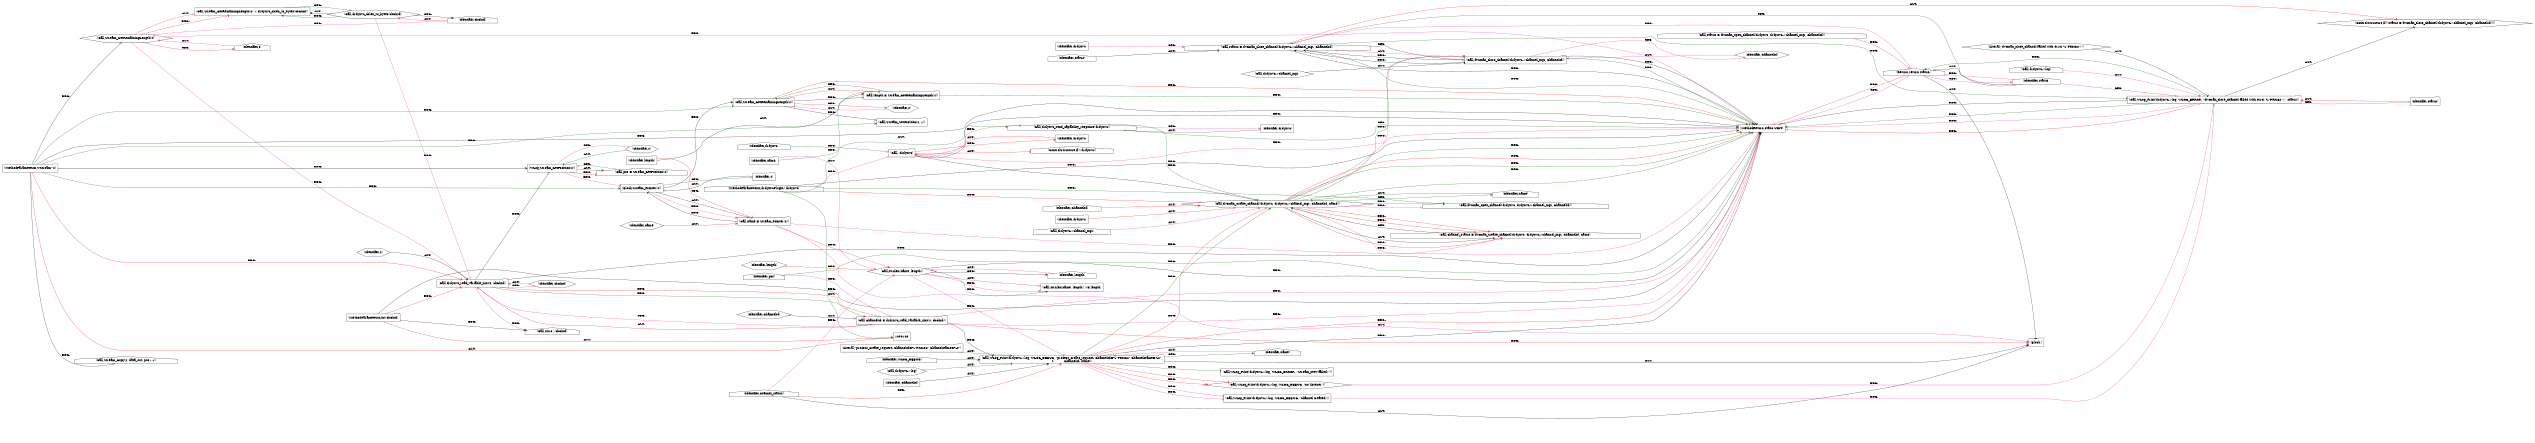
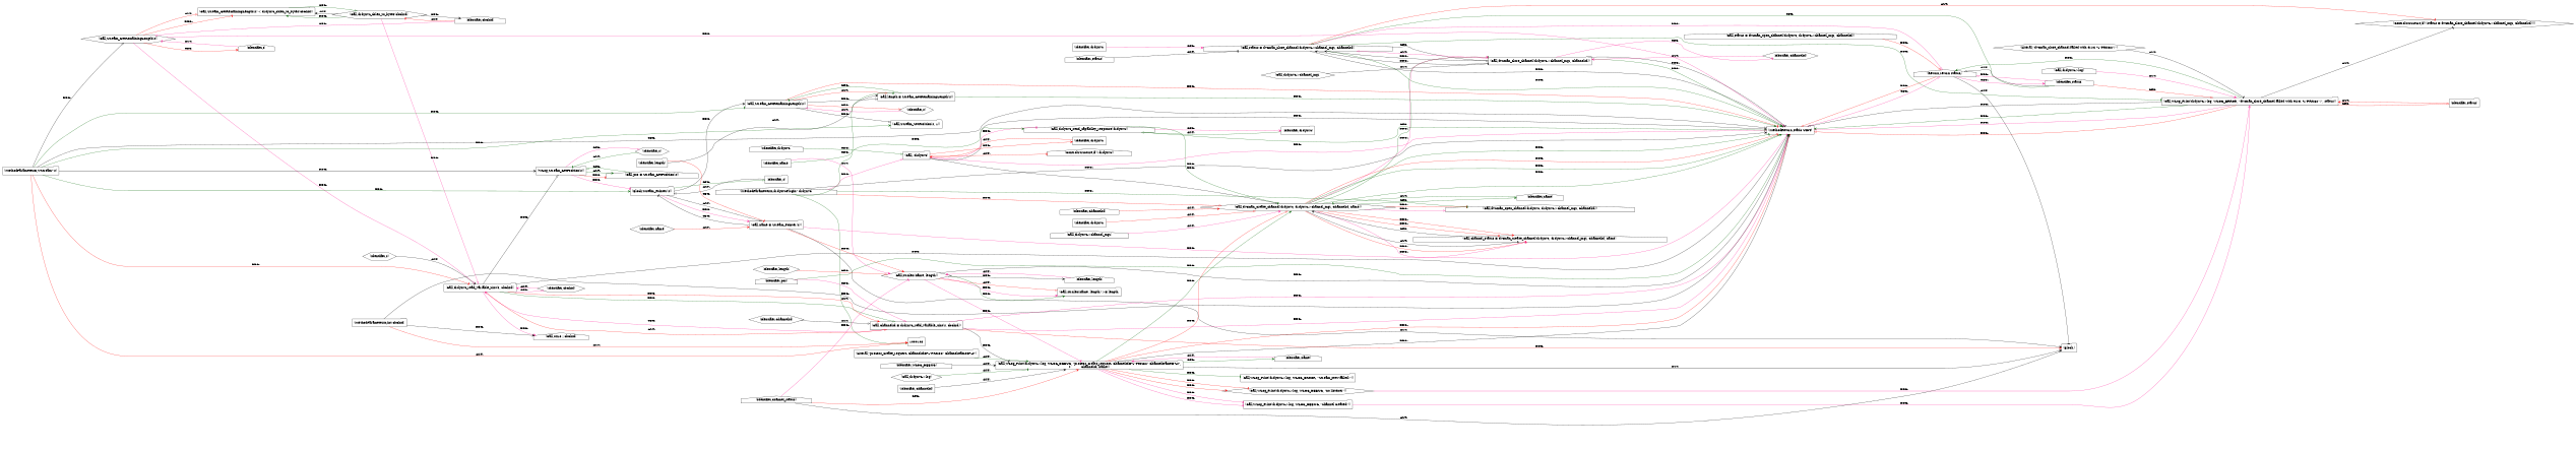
  digraph {
    rankdir=LR
    node [shape=folder]
    edge [arrowhead=vee color=black]
    n1 [label="(Call,status = dvcman_close_channel(drdynvc->channel_mgr, ChannelId))" shape=house]
    n2 [label="(Call,dvcman_close_channel(drdynvc->channel_mgr, ChannelId))"]
    n3 [label="(Call,WLog_Print(drdynvc->log, WLOG_ERROR, \"dvcman_close_channel failed with error %\"PRIu32\"!\", status))"]
    n4 [label="(Return,return status;)" shape=house]
    n5 [label="(MethodReturn,static UINT)"]
    n6 [label="(ControlStructure,if ((status = dvcman_close_channel(drdynvc->channel_mgr, ChannelId))))" shape=hexagon]
    n7 [label="(Identifier,ChannelId)" shape=hexagon]
    n8 [label="(Identifier,status)"]
    n9 [label="(Block,)"]
    n10 [label="(Identifier,status)" shape=house]
    n11 [label="(Call,dvcman_create_channel(drdynvc, drdynvc->channel_mgr, ChannelId, name))" shape=hexagon]
    n12 [label="(Call,channel_status = dvcman_create_channel(drdynvc, drdynvc->channel_mgr, ChannelId, name))" shape=house]
    n13 [label="(Identifier,name)" shape=house]
    n14 [label="(Call,dvcman_open_channel(drdynvc, drdynvc->channel_mgr, ChannelId))" shape=house]
    n15 [label="(Call,!drdynvc)"]
    n16 [label="(Call,drdynvc_send_capability_response(drdynvc))" shape=house]
    n17 [label="(ControlStructure,if (!drdynvc))" shape=house]
    n18 [label="(Identifier,drdynvc)"]
    n19 [label="(Identifier,drdynvc)"]
    n20 [label="(MethodParameterIn,drdynvcPlugin* drdynvc)" shape=house]
    1000102
    n22 [label="(Call,WLog_Print(drdynvc->log, WLOG_DEBUG, \"process_create_request: ChannelId=%\"PRIu32\" ChannelName=%s\",\n\t           ChannelId, name))"]
    n23 [label="(Call,WLog_Print(drdynvc->log, WLOG_DEBUG, \"channel created\"))"]
    n24 [label="(Call,WLog_Print(drdynvc->log, WLOG_ERROR, \"Stream_New failed!\"))"]
    n25 [label="(Identifier,name)" shape=house]
    n26 [label="(Call,WLog_Print(drdynvc->log, WLOG_DEBUG, \"no listener\"))" shape=hexagon]
    n27 [label="(Call,ChannelId = drdynvc_read_variable_uint(s, cbChId))"]
    n28 [label="(Call,drdynvc_read_variable_uint(s, cbChId))"]
    n29 [label="(WLog,Stream_GetPosition(s))"]
    n30 [label="(Identifier,cbChId)" shape=hexagon]
    n31 [label="(Call,0x10 | cbChId)" shape=house]
    n32 [label="(Block,Stream_Pointer(s))"]
    n33 [label="(Call,pos = Stream_GetPosition(s))" shape=house]
    n34 [label="(Identifier,s)" shape=hexagon]
    n35 [label="(Call,Stream_GetRemainingLength(s))" shape=hexagon]
    n36 [label="(Call,Stream_GetRemainingLength(s) < drdynvc_cblen_to_bytes(cbChId))"]
    n37 [label="(Identifier,s)" shape=house]
    n38 [label="(Call,drdynvc_cblen_to_bytes(cbChId))" shape=hexagon]
    n39 [label="(MethodParameterIn,wStream* s)"]
    n40 [label="(Call,Stream_GetRemainingLength(s))"]
-   n41 [label="(Call,Stream_Copy(s, data_out, pos - 1))" shape=house]
    n42 [label="(Call,Stream_SetPosition(s, 1))"]
    n43 [label="(Call,name = Stream_Pointer(s))"]
    n44 [label="(Identifier,s)"]
    n45 [label="(Call,length = Stream_GetRemainingLength(s))"]
    n46 [label="(Identifier,s)" shape=hexagon]
    n47 [label="(Identifier,cbChId)" shape=house]
    n48 [label="(MethodParameterIn,int cbChId)"]
    n49 [label="(Call,strnlen(name, length))" shape=hexagon]
    n50 [label="(Call,strnlen(name, length) >= length)"]
    n51 [label="(Identifier,length)" shape=house]
    n52 [label="(Identifier,ChannelId)"]
    n53 [label="(Identifier,length)"]
    n54 [label="(Call,status = dvcman_open_channel(drdynvc, drdynvc->channel_mgr, ChannelId))" shape=house]
    n55 [label="(Literal,\"dvcman_close_channel failed with error %\"PRIu32\"!\")" shape=hexagon]
    n56 [label="(Identifier,drdynvc)"]
    n57 [label="(Identifier,drdynvc)" shape=house]
    n58 [label="(Identifier,s)" shape=hexagon]
    n59 [label="(Identifier,drdynvc)"]
    n60 [label="(Literal,\"process_create_request: ChannelId=%\"PRIu32\" ChannelName=%s\")"]
    n61 [label="(Identifier,pos)" shape=house]
    n62 [label="(Call,drdynvc->channel_mgr)" shape=house]
    n63 [label="(Call,drdynvc->channel_mgr)" shape=hexagon]
    n64 [label="(Identifier,WLOG_DEBUG)" shape=house]
    n65 [label="(Call,drdynvc->log)" shape=house]
    n66 [label="(Identifier,ChannelId)" shape=hexagon]
    n67 [label="(Identifier,name)"]
    n68 [label="(Identifier,channel_status)" shape=house]
    n69 [label="(Identifier,length)" shape=hexagon]
    n70 [label="(Call,drdynvc->log)" shape=hexagon]
    n71 [label="(Identifier,ChannelId)" shape=house]
    n72 [label="(Identifier,name)" shape=hexagon]
    n73 [label="(Identifier,status)" shape=house]
    n1 -> n2 [arrowhead=onormal label="CFG: "]
    n1 -> n3 [arrowhead=tee color=darkgreen label="DDG: "]
    n1 -> n4 [arrowhead=onormal color=deeppink label="DDG: "]
    n1 -> n5 [arrowhead=tee label="DDG: "]
    n1 -> n5 [color=darkgreen label="DDG: "]
    n1 -> n6 [arrowhead=tee color=red label="AST: "]
    n2 -> n1 [arrowhead=onormal color=deeppink label="AST: "]
    n2 -> n1 [label="DDG: "]
    n2 -> n1 [label="DDG: "]
    n2 -> n5 [color=darkgreen label="DDG: "]
    n2 -> n5 [arrowhead=tee label="DDG: "]
    n2 -> n7 [arrowhead=tee color=deeppink label="CFG: "]
    n3 -> n4 [color=darkgreen label="DDG: "]
    n3 -> n5 [arrowhead=onormal color=deeppink label="DDG: "]
    n3 -> n5 [arrowhead=onormal color=red label="DDG: "]
    n3 -> n5 [arrowhead=onormal label="DDG: "]
    n3 -> n5 [color=darkgreen label="DDG: "]
    n3 -> n6 [arrowhead=tee label="AST: "]
    n3 -> n8 [arrowhead=onormal color=red label="CFG: "]
    n4 -> n5 [arrowhead=onormal color=red label="DDG: "]
    n4 -> n9 [arrowhead=tee label="AST: "]
    n4 -> n10 [color=deeppink label="CFG: "]
    n5 -> n4 [arrowhead=onormal color=deeppink label="CFG: "]
    n7 -> n2 [color=deeppink label="AST: "]
    n8 -> n3 [color=red label="AST: "]
    n10 -> n1 [arrowhead=onormal color=darkgreen label="CFG: "]
    n10 -> n3 [arrowhead=onormal color=red label="CFG: "]
    n10 -> n4 [arrowhead=onormal label="AST: "]
    n10 -> n4 [arrowhead=onormal color=deeppink label="DDG: "]
    n11 -> n2 [arrowhead=tee color=darkgreen label="DDG: "]
    n11 -> n2 [color=deeppink label="DDG: "]
    n11 -> n5 [arrowhead=tee color=red label="DDG: "]
    n11 -> n5 [arrowhead=onormal color=darkgreen label="DDG: "]
    n11 -> n5 [color=darkgreen label="DDG: "]
    n11 -> n5 [arrowhead=tee color=darkgreen label="DDG: "]
    n11 -> n12 [arrowhead=tee label="AST: "]
    n11 -> n12 [arrowhead=tee color=red label="DDG: "]
    n11 -> n12 [color=deeppink label="DDG: "]
    n11 -> n12 [color=red label="DDG: "]
    n11 -> n12 [arrowhead=tee color=red label="DDG: "]
    n11 -> n13 [color=darkgreen label="CFG: "]
    n11 -> n14 [arrowhead=tee color=red label="DDG: "]
    n11 -> n14 [arrowhead=onormal color=deeppink label="DDG: "]
    n12 -> n11 [label="CFG: "]
    n13 -> n11 [arrowhead=tee color=darkgreen label="AST: "]
    n15 -> n5 [label="DDG: "]
    n15 -> n5 [arrowhead=onormal color=deeppink label="DDG: "]
    n15 -> n11 [arrowhead=onormal label="DDG: "]
    n15 -> n16 [arrowhead=tee color=deeppink label="DDG: "]
    n15 -> n17 [arrowhead=tee color=red label="AST: "]
    n15 -> n18 [color=red label="CFG: "]
    n16 -> n5 [arrowhead=onormal color=darkgreen label="CFG: "]
    n16 -> n11 [arrowhead=tee color=darkgreen label="DDG: "]
    n16 -> n19 [color=deeppink label="CFG: "]
    n18 -> n15 [color=red label="AST: "]
    n19 -> n16 [arrowhead=onormal color=darkgreen label="AST: "]
    n20 -> n5 [label="DDG: "]
    n20 -> n11 [arrowhead=onormal color=red label="DDG: "]
    n20 -> n14 [arrowhead=tee color=darkgreen label="DDG: "]
    n20 -> n15 [arrowhead=onormal color=deeppink label="DDG: "]
-   n20 -> n16 [color=darkgreen label="AST: "]
+   n20 -> n16 [color=darkgreen label="DDG: "]
    n20 -> 1000102 [arrowhead=onormal color=darkgreen label="AST: "]
    n22 -> n5 [arrowhead=onormal label="DDG: "]
    n22 -> n5 [arrowhead=tee color=red label="DDG: "]
    n22 -> n9 [label="AST: "]
    n22 -> n11 [arrowhead=onormal color=red label="DDG: "]
    n22 -> n11 [color=darkgreen label="DDG: "]
    n22 -> n23 [arrowhead=tee color=deeppink label="DDG: "]
    n22 -> n23 [arrowhead=tee color=deeppink label="DDG: "]
    n22 -> n24 [arrowhead=tee color=darkgreen label="DDG: "]
    n22 -> n25 [color=darkgreen label="CFG: "]
    n22 -> n26 [arrowhead=tee color=red label="DDG: "]
    n22 -> n26 [color=red label="DDG: "]
    n23 -> n3 [arrowhead=onormal color=deeppink label="DDG: "]
    n25 -> n22 [color=deeppink label="AST: "]
    n26 -> n3 [arrowhead=onormal color=deeppink label="DDG: "]
    n27 -> n5 [color=deeppink label="DDG: "]
    n27 -> n5 [arrowhead=onormal color=deeppink label="DDG: "]
    n27 -> n9 [color=red label="DDG: "]
    n27 -> n22 [arrowhead=tee label="DDG: "]
    n27 -> n28 [color=deeppink label="CFG: "]
    n28 -> n5 [arrowhead=onormal label="DDG: "]
    n28 -> n27 [arrowhead=onormal color=red label="AST: "]
    n28 -> n27 [color=red label="DDG: "]
    n28 -> n27 [arrowhead=onormal color=darkgreen label="DDG: "]
    n28 -> n29 [arrowhead=onormal label="DDG: "]
    n28 -> n30 [arrowhead=onormal color=deeppink label="CFG: "]
    n28 -> n31 [color=deeppink label="DDG: "]
    n29 -> n32 [arrowhead=tee color=deeppink label="DDG: "]
    n29 -> n33 [color=darkgreen label="AST: "]
    n29 -> n33 [arrowhead=tee color=red label="DDG: "]
    n29 -> n34 [arrowhead=onormal color=deeppink label="CFG: "]
    n30 -> n28 [color=deeppink label="AST: "]
    n32 -> n40 [label="DDG: "]
    n32 -> n43 [arrowhead=onormal label="AST: "]
    n32 -> n43 [color=deeppink label="DDG: "]
    n32 -> n44 [arrowhead=onormal color=darkgreen label="CFG: "]
    n33 -> n29 [arrowhead=onormal color=darkgreen label="CFG: "]
    n34 -> n29 [arrowhead=tee color=darkgreen label="AST: "]
    n35 -> n5 [arrowhead=onormal color=deeppink label="DDG: "]
    n35 -> n28 [arrowhead=onormal color=deeppink label="DDG: "]
    n35 -> n36 [arrowhead=onormal color=red label="AST: "]
    n35 -> n36 [arrowhead=tee color=red label="DDG: "]
    n35 -> n37 [color=red label="CFG: "]
    n36 -> n38 [arrowhead=onormal color=darkgreen label="CFG: "]
    n37 -> n35 [arrowhead=tee color=deeppink label="AST: "]
    n38 -> n28 [arrowhead=onormal color=deeppink label="DDG: "]
    n38 -> n36 [label="AST: "]
    n38 -> n36 [color=darkgreen label="DDG: "]
    n38 -> n47 [label="CFG: "]
-   n39 -> n5 [arrowhead=onormal label="DDG: "]
+   n39 -> n5 [arrowhead=onormal label="CFG: "]
    n39 -> 1000102 [color=red label="AST: "]
    n39 -> n28 [arrowhead=tee color=red label="DDG: "]
    n39 -> n29 [label="DDG: "]
    n39 -> n32 [color=darkgreen label="DDG: "]
    n39 -> n35 [arrowhead=onormal label="DDG: "]
    n39 -> n40 [arrowhead=tee color=darkgreen label="DDG: "]
-   n39 -> n41 [arrowhead=onormal label="DDG: "]
    n39 -> n42 [color=darkgreen label="DDG: "]
    n40 -> n5 [arrowhead=tee color=red label="DDG: "]
    n40 -> n42 [arrowhead=onormal label="DDG: "]
    n40 -> n45 [arrowhead=onormal color=red label="AST: "]
    n40 -> n45 [arrowhead=onormal label="DDG: "]
    n40 -> n46 [arrowhead=onormal color=red label="CFG: "]
    n43 -> n5 [arrowhead=tee color=deeppink label="DDG: "]
-   n43 -> n9 [color=deeppink label="AST: "]
-   n43 -> n32 [arrowhead=tee label="DDG: "]
+   n43 -> n9 [label="AST: "]
+   n43 -> n32 [arrowhead=tee label="CFG: "]
    n43 -> n49 [color=red label="DDG: "]
    n44 -> n32 [arrowhead=onormal label="AST: "]
    n45 -> n5 [color=darkgreen label="DDG: "]
    n45 -> n40 [arrowhead=tee color=darkgreen label="CFG: "]
    n46 -> n40 [arrowhead=onormal color=deeppink label="AST: "]
    n47 -> n35 [arrowhead=onormal color=deeppink label="CFG: "]
    n47 -> n38 [arrowhead=tee color=red label="AST: "]
    n48 -> n5 [label="DDG: "]
    n48 -> 1000102 [arrowhead=onormal color=red label="AST: "]
-   n48 -> n28 [arrowhead=tee color=red label="DDG: "]
    n48 -> n31 [label="DDG: "]
    n49 -> n5 [arrowhead=tee label="DDG: "]
    n49 -> n22 [arrowhead=tee color=deeppink label="DDG: "]
    n49 -> n50 [arrowhead=onormal color=red label="AST: "]
    n49 -> n50 [color=deeppink label="DDG: "]
    n49 -> n50 [color=darkgreen label="DDG: "]
    n49 -> n51 [label="CFG: "]
    n51 -> n49 [color=deeppink label="AST: "]
    n52 -> n22 [label="AST: "]
    n53 -> n43 [arrowhead=tee color=red label="CFG: "]
    n53 -> n45 [label="AST: "]
    n54 -> n4 [arrowhead=onormal color=red label="DDG: "]
    n55 -> n3 [arrowhead=tee label="AST: "]
    n56 -> n11 [arrowhead=onormal color=red label="AST: "]
    n57 -> n15 [arrowhead=onormal color=darkgreen label="CFG: "]
    n58 -> n28 [arrowhead=tee label="AST: "]
    n59 -> n1 [color=deeppink label="CFG: "]
    n60 -> n22 [color=darkgreen label="AST: "]
    n61 -> n5 [color=darkgreen label="DDG: "]
    n61 -> n27 [arrowhead=onormal color=deeppink label="CFG: "]
    n62 -> n11 [color=deeppink label="AST: "]
    n63 -> n2 [arrowhead=tee label="AST: "]
    n64 -> n22 [label="AST: "]
    n65 -> n3 [color=deeppink label="AST: "]
    n66 -> n27 [arrowhead=onormal label="AST: "]
    n67 -> n45 [arrowhead=tee color=darkgreen label="CFG: "]
    n67 -> n49 [color=deeppink label="AST: "]
    n68 -> n9 [arrowhead=onormal label="AST: "]
    n68 -> n22 [color=red label="CFG: "]
    n68 -> n49 [arrowhead=tee color=deeppink label="DDG: "]
    n69 -> n49 [arrowhead=onormal color=red label="CFG: "]
    n70 -> n22 [arrowhead=tee color=darkgreen label="AST: "]
    n71 -> n11 [color=red label="AST: "]
    n72 -> n43 [color=red label="AST: "]
    n73 -> n1 [arrowhead=tee label="AST: "]
  }
